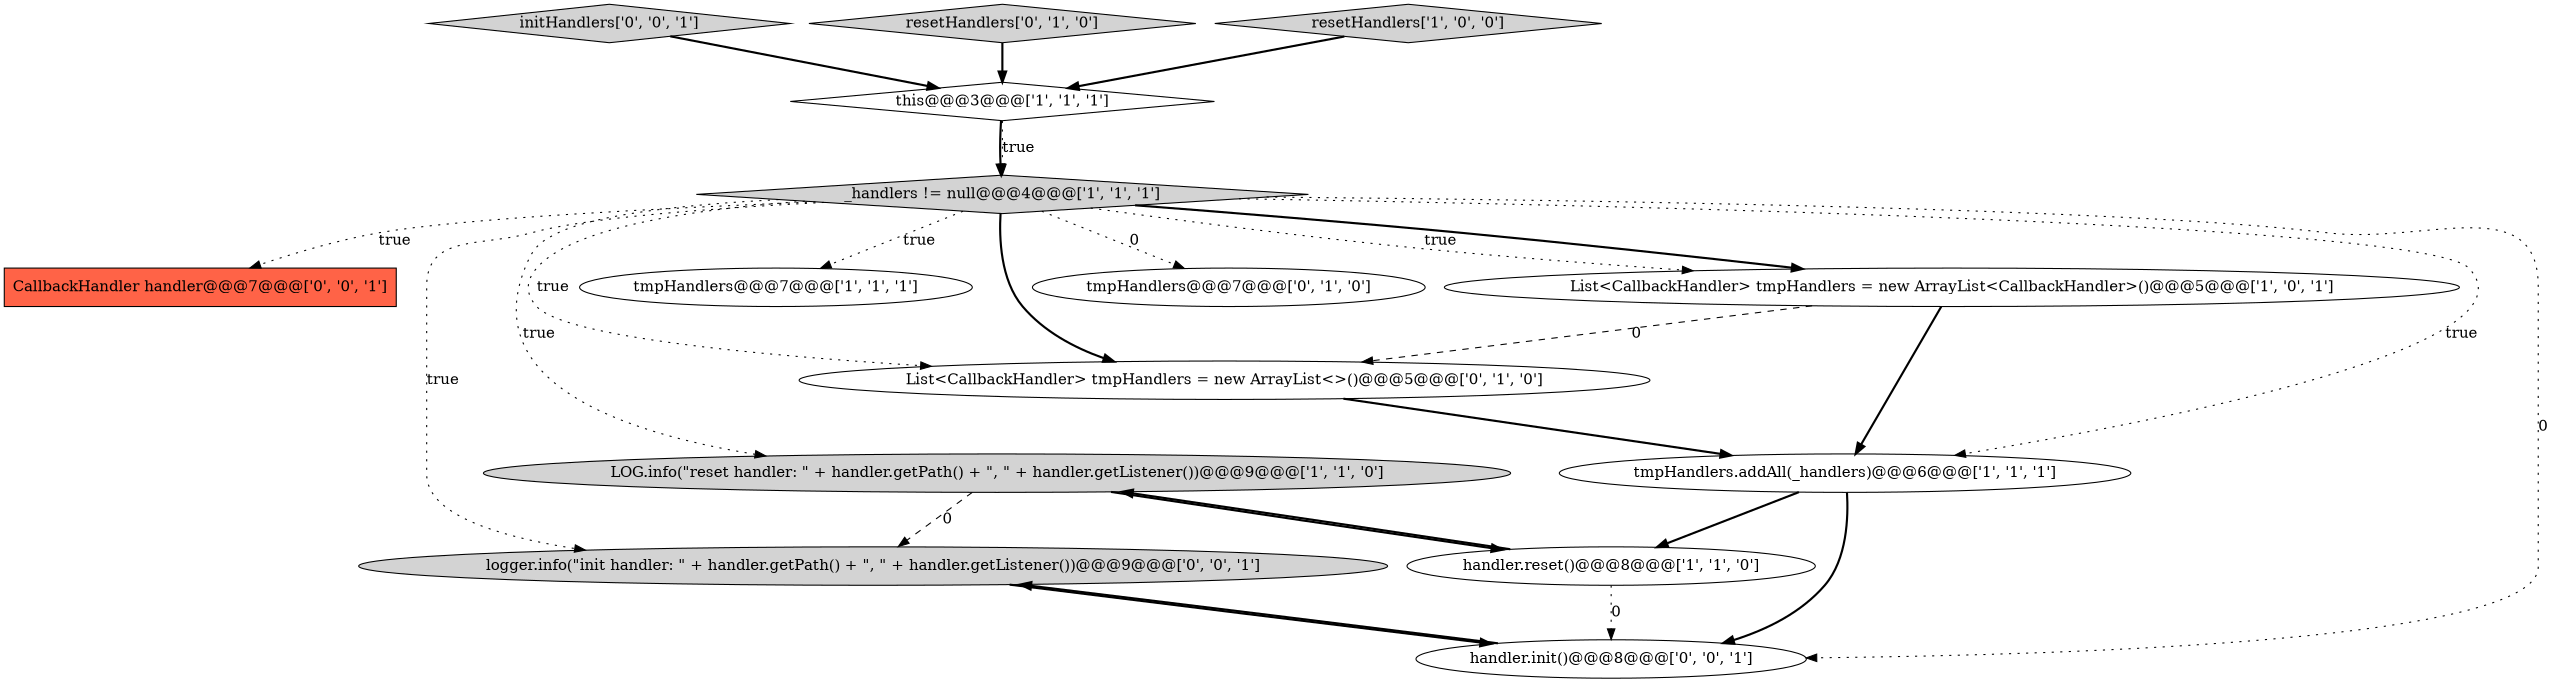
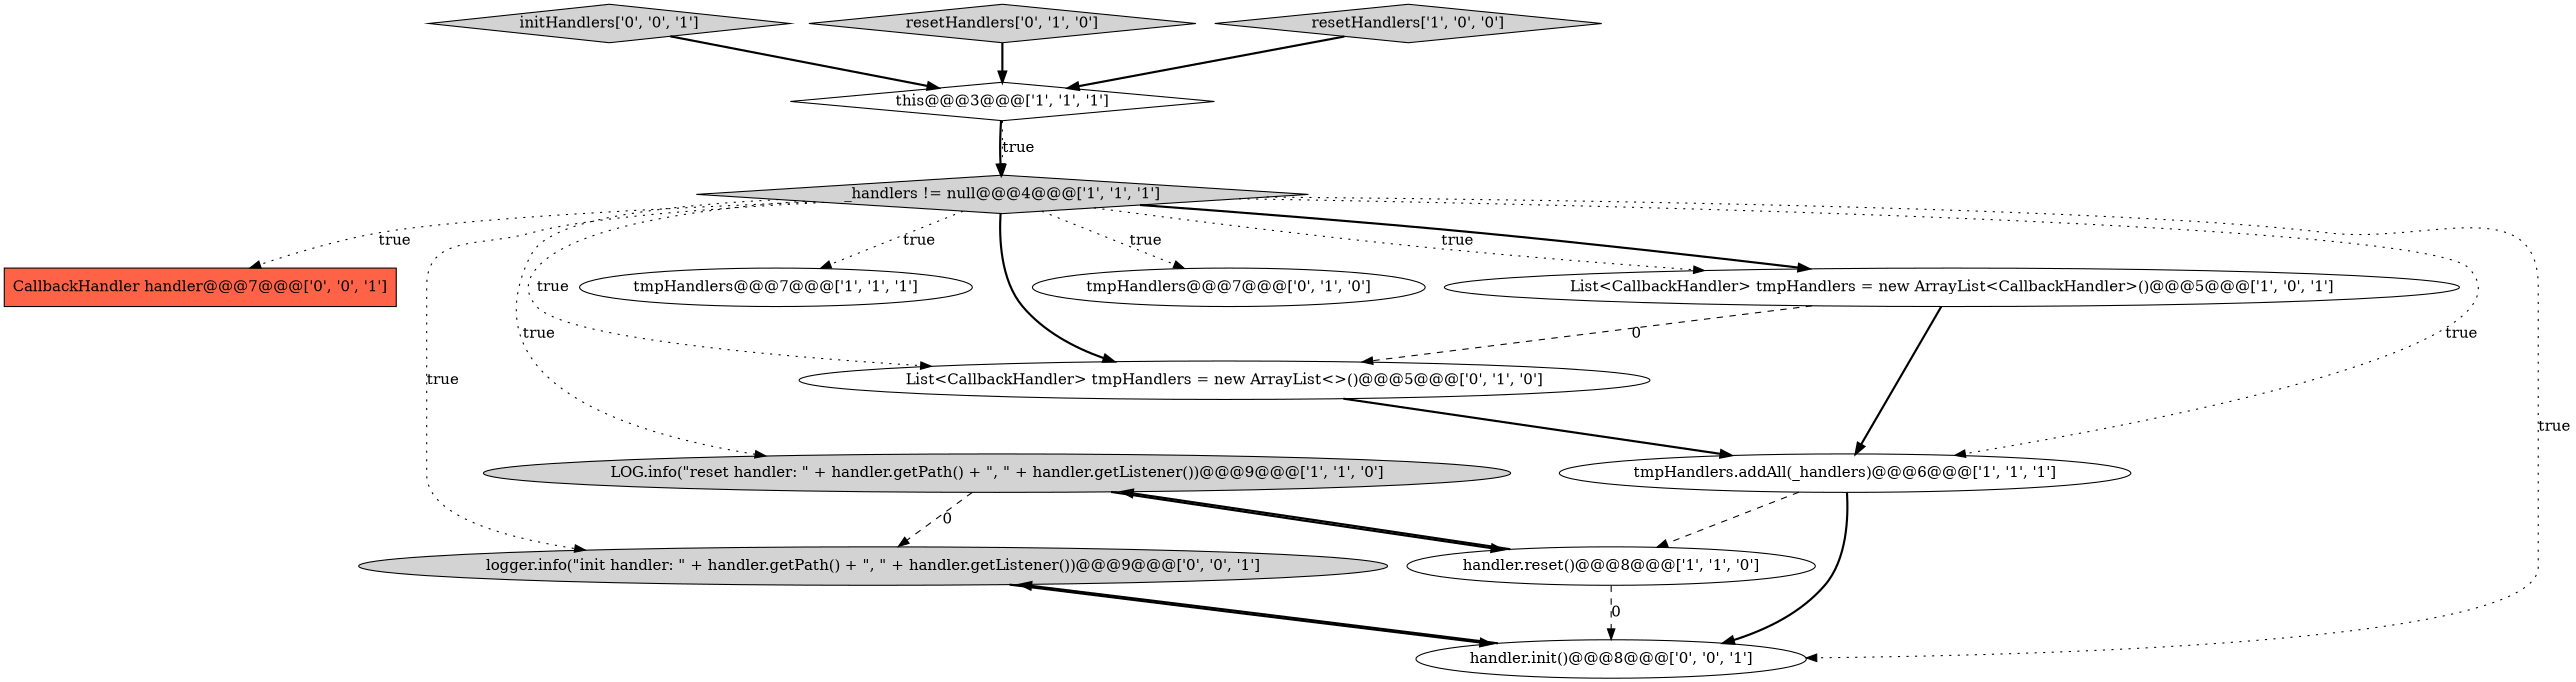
  digraph {
    node [fillcolor=white shape=ellipse style=filled]
    edge [style=bold]
    n1 [fillcolor=lightgray label="initHandlers['0', '0', '1']" shape=diamond]
    n2 [label="this@@@3@@@['1', '1', '1']" shape=diamond]
    n3 [fillcolor=lightgray label="_handlers != null@@@4@@@['1', '1', '1']" shape=diamond]
    n4 [fillcolor=tomato label="CallbackHandler handler@@@7@@@['0', '0', '1']" shape=box]
    n5 [fillcolor=lightgray label="LOG.info(\"reset handler: \" + handler.getPath() + \", \" + handler.getListener())@@@9@@@['1', '1', '0']"]
    n6 [fillcolor=lightgray label="logger.info(\"init handler: \" + handler.getPath() + \", \" + handler.getListener())@@@9@@@['0', '0', '1']"]
    n7 [label="handler.reset()@@@8@@@['1', '1', '0']"]
    n8 [label="handler.init()@@@8@@@['0', '0', '1']"]
    n9 [label="tmpHandlers@@@7@@@['1', '1', '1']"]
    n10 [label="tmpHandlers.addAll(_handlers)@@@6@@@['1', '1', '1']"]
    n11 [label="tmpHandlers@@@7@@@['0', '1', '0']"]
    n12 [label="List<CallbackHandler> tmpHandlers = new ArrayList<CallbackHandler>()@@@5@@@['1', '0', '1']"]
    n13 [label="List<CallbackHandler> tmpHandlers = new ArrayList<>()@@@5@@@['0', '1', '0']"]
    n14 [fillcolor=lightgray label="resetHandlers['0', '1', '0']" shape=diamond]
    n15 [fillcolor=lightgray label="resetHandlers['1', '0', '0']" shape=diamond]
    n1 -> n2
    n2 -> n3
    n2 -> n3 [label=true style=dotted]
    n3 -> n4 [label=true style=dotted]
    n3 -> n5 [label=true style=dotted]
    n3 -> n6 [label=true style=dotted]
-   n3 -> n8 [label=0 style=dotted]
+   n3 -> n8 [label=true style=dotted]
    n3 -> n9 [label=true style=dotted]
    n3 -> n10 [label=true style=dotted]
-   n3 -> n11 [label=0 style=dotted]
+   n3 -> n11 [label=true style=dotted]
    n3 -> n12
    n3 -> n12 [label=true style=dotted]
    n3 -> n13
    n3 -> n13 [label=true style=dotted]
    n5 -> n6 [label=0 style=dashed]
    n5 -> n7
    n6 -> n8
    n7 -> n5
-   n7 -> n8 [label=0 style=dotted]
+   n7 -> n8 [label=0 style=dashed]
    n8 -> n6
-   n10 -> n7
+   n10 -> n7 [style=dashed]
    n10 -> n8
    n12 -> n10
    n12 -> n13 [label=0 style=dashed]
    n13 -> n10
    n14 -> n2
    n15 -> n2
  }
